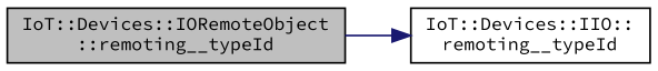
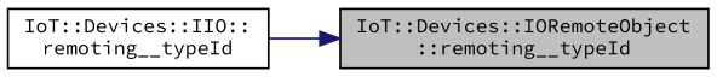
  digraph {
    rankdir=LR
    fontname="Source Code Pro"
    node [color=black fontname="Source Code Pro" fontsize=10 shape=record style=filled]
    n1 [fillcolor=grey75 fontcolor=black height=0.2 label="IoT::Devices::IORemoteObject\l::remoting__typeId" width=0.4]
    n2 [fillcolor=white height=0.2 label="IoT::Devices::IIO::\lremoting__typeId" width=0.4]
-   n1 -> n2 [color=midnightblue fontname="Source Code Pro" fontsize=10 labelfontname=Helvetica labelfontsize=10 style=solid]
+   n2 -> n1 [color=midnightblue fontname="Source Code Pro" fontsize=10 labelfontname=Helvetica labelfontsize=10 style=solid]
  }
